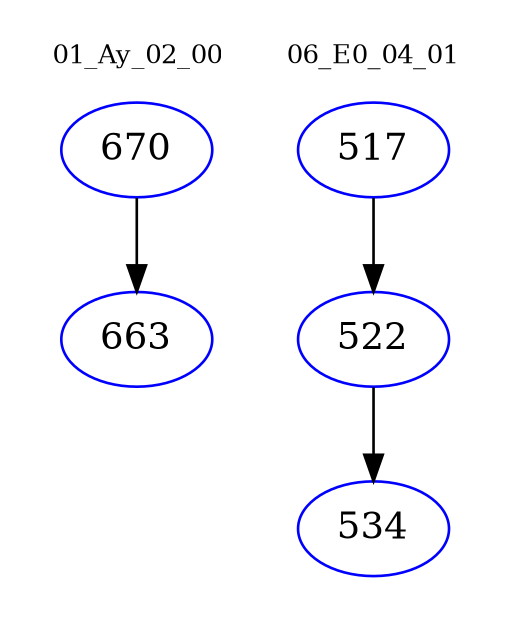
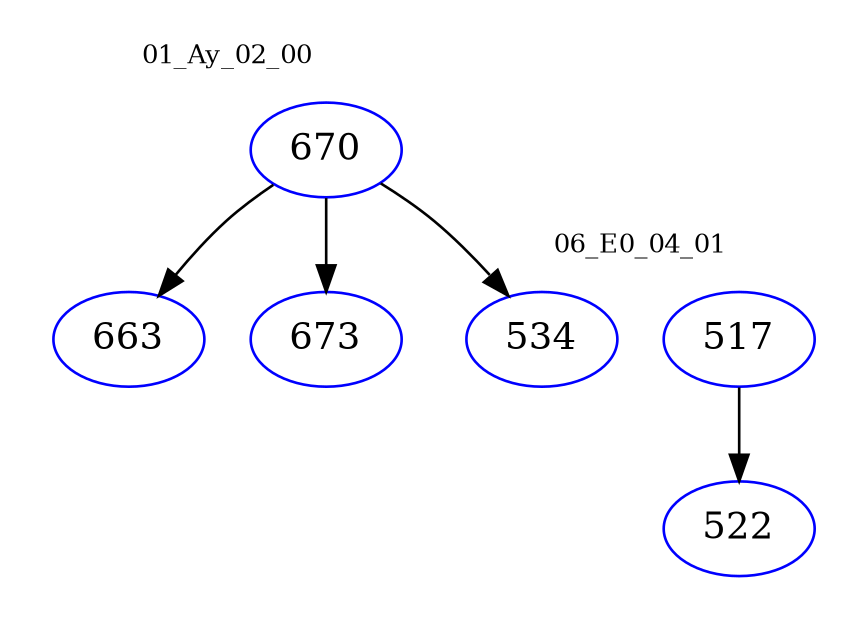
  digraph {
    node [color=blue]
    edge [color=black]
    n1 [label=670]
    n2 [label=663]
+   n3 [label=673]
    n4 [label=522]
    n5 [label=517]
    n6 [label=534]
    subgraph cluster_1 {
      color=white
      fontsize=10
      label="01_Ay_02_00"
      n1
      n2
+     n3
    }
    subgraph cluster_2 {
      color=white
      fontsize=10
      label="06_E0_04_01"
      n4
      n5
      n6
    }
    n1 -> n2
-   n4 -> n6
+   n1 -> n3
+   n1 -> n6
    n5 -> n4
  }
